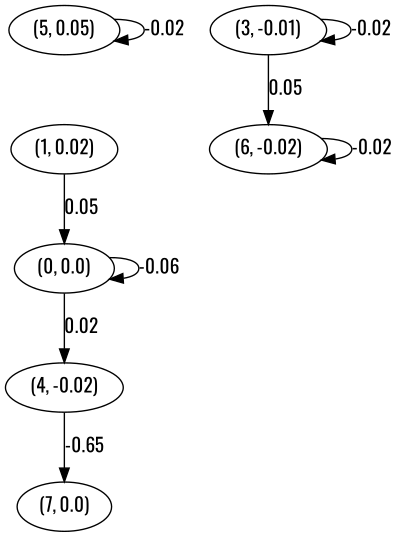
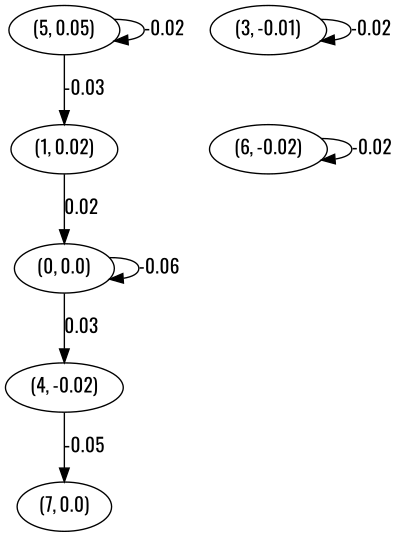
  digraph {
    fontname=Oswald
    node [fontname=Oswald]
    edge [fontname=Oswald]
    n1 [label="(0, 0.0)"]
    n2 [label="(4, -0.02)"]
    n3 [label="(7, 0.0)"]
    n4 [label="(1, 0.02)"]
    n5 [label="(3, -0.01)"]
    n6 [label="(6, -0.02)"]
    n7 [label="(5, 0.05)"]
    n1 -> n1 [label=-0.06]
-   n1 -> n2 [label=0.02]
-   n2 -> n3 [label=-0.65]
-   n4 -> n1 [label=0.05]
+   n1 -> n2 [label=0.03]
+   n2 -> n3 [label=-0.05]
+   n4 -> n1 [label=0.02]
    n5 -> n5 [label=-0.02]
-   n5 -> n6 [label=0.05]
    n6 -> n6 [label=-0.02]
+   n7 -> n4 [label=-0.03]
    n7 -> n7 [label=-0.02]
  }
